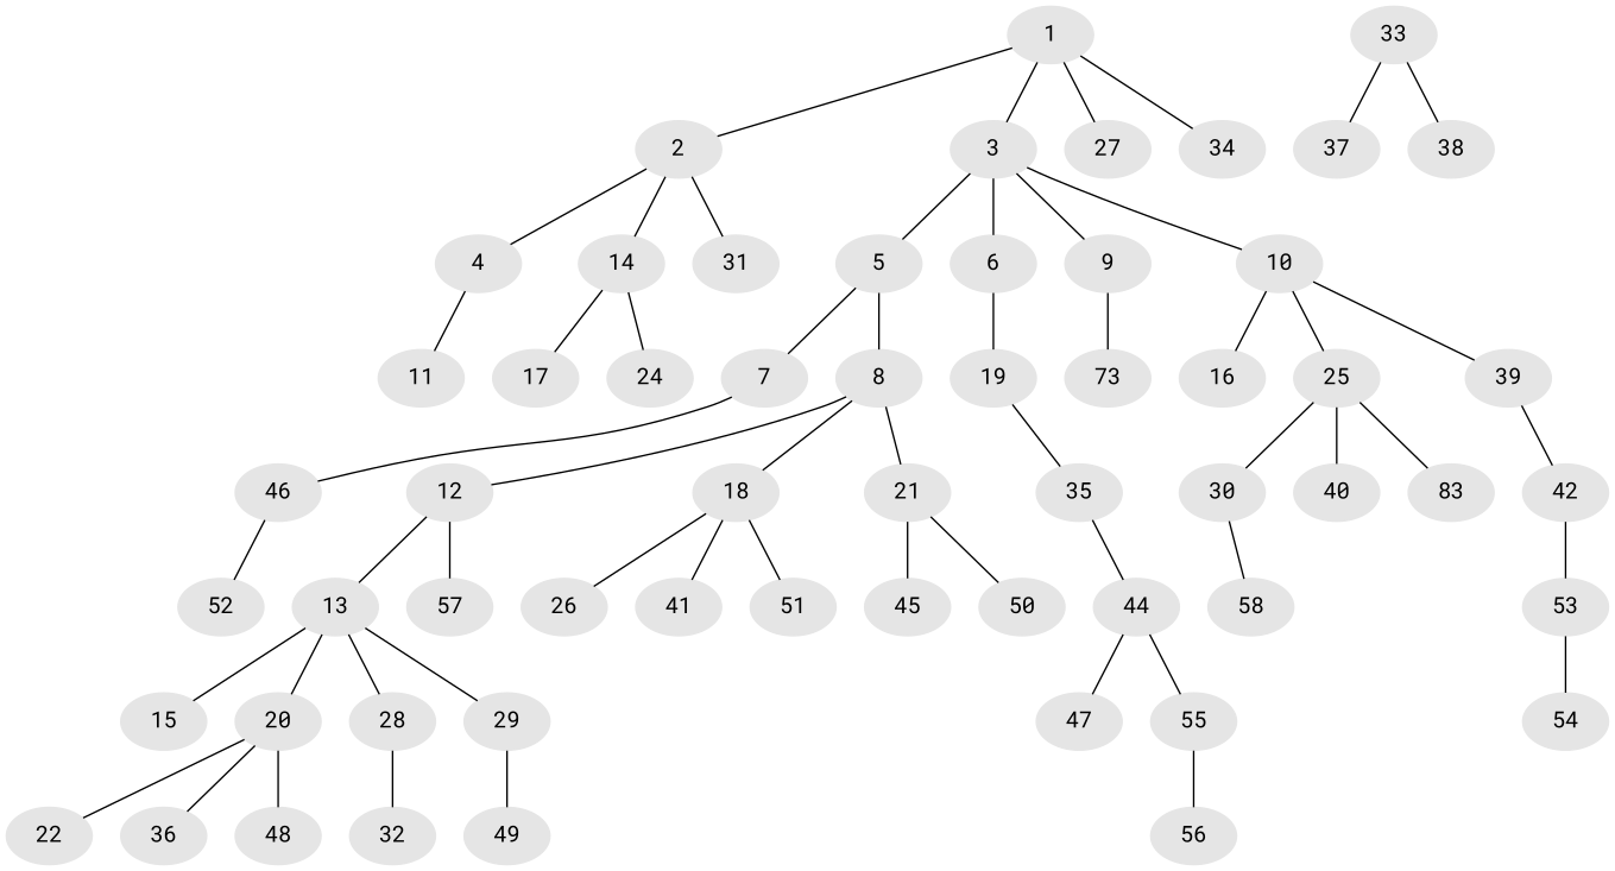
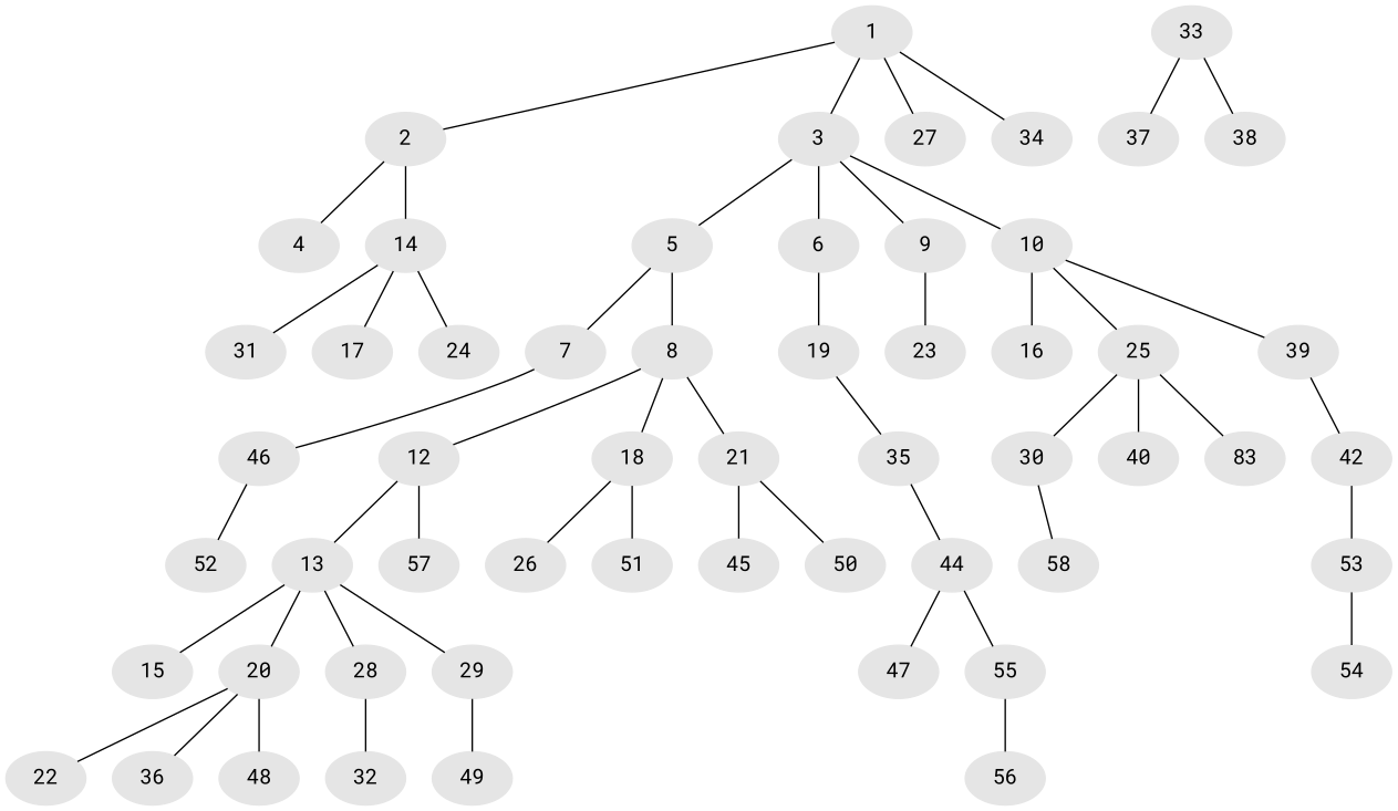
  graph {
    fontname="Roboto Mono"
    node [color=gray90 fontname="Roboto Mono" style=filled]
    edge [fontname="Roboto Mono"]
    1
    2
    3
    27
    34
    4
    14
    31
    5
    6
    9
    10
-   11
    17
    24
    7
    8
    19
-   23 [label=73]
+   23
    16
    25
    39
    46
    12
    18
    21
    35
    52
    13
    57
    26
-   41
    51
    45
    50
    30
    40
    n38 [label=83]
    42
    15
    20
    28
    29
    22
    36
    48
    32
    49
    33
    37
    38
    44
    58
    47
    55
    53
    54
    56
    1 -- 2
    1 -- 3
    1 -- 27
    1 -- 34
    2 -- 4
    2 -- 14
-   2 -- 31
+   14 -- 31
    3 -- 5
    3 -- 6
    3 -- 9
    3 -- 10
-   4 -- 11
    14 -- 17
    14 -- 24
    5 -- 7
    5 -- 8
    6 -- 19
    9 -- 23
    10 -- 16
    10 -- 25
    10 -- 39
    7 -- 46
    8 -- 12
    8 -- 18
    8 -- 21
    19 -- 35
    25 -- 30
    25 -- 40
    25 -- n38
    39 -- 42
    46 -- 52
    12 -- 13
    12 -- 57
    18 -- 26
-   18 -- 41
    18 -- 51
    21 -- 45
    21 -- 50
    35 -- 44
    13 -- 15
    13 -- 20
    13 -- 28
    13 -- 29
    30 -- 58
    42 -- 53
    20 -- 22
    20 -- 36
    20 -- 48
    28 -- 32
    29 -- 49
    33 -- 37
    33 -- 38
    44 -- 47
    44 -- 55
    55 -- 56
    53 -- 54
  }
